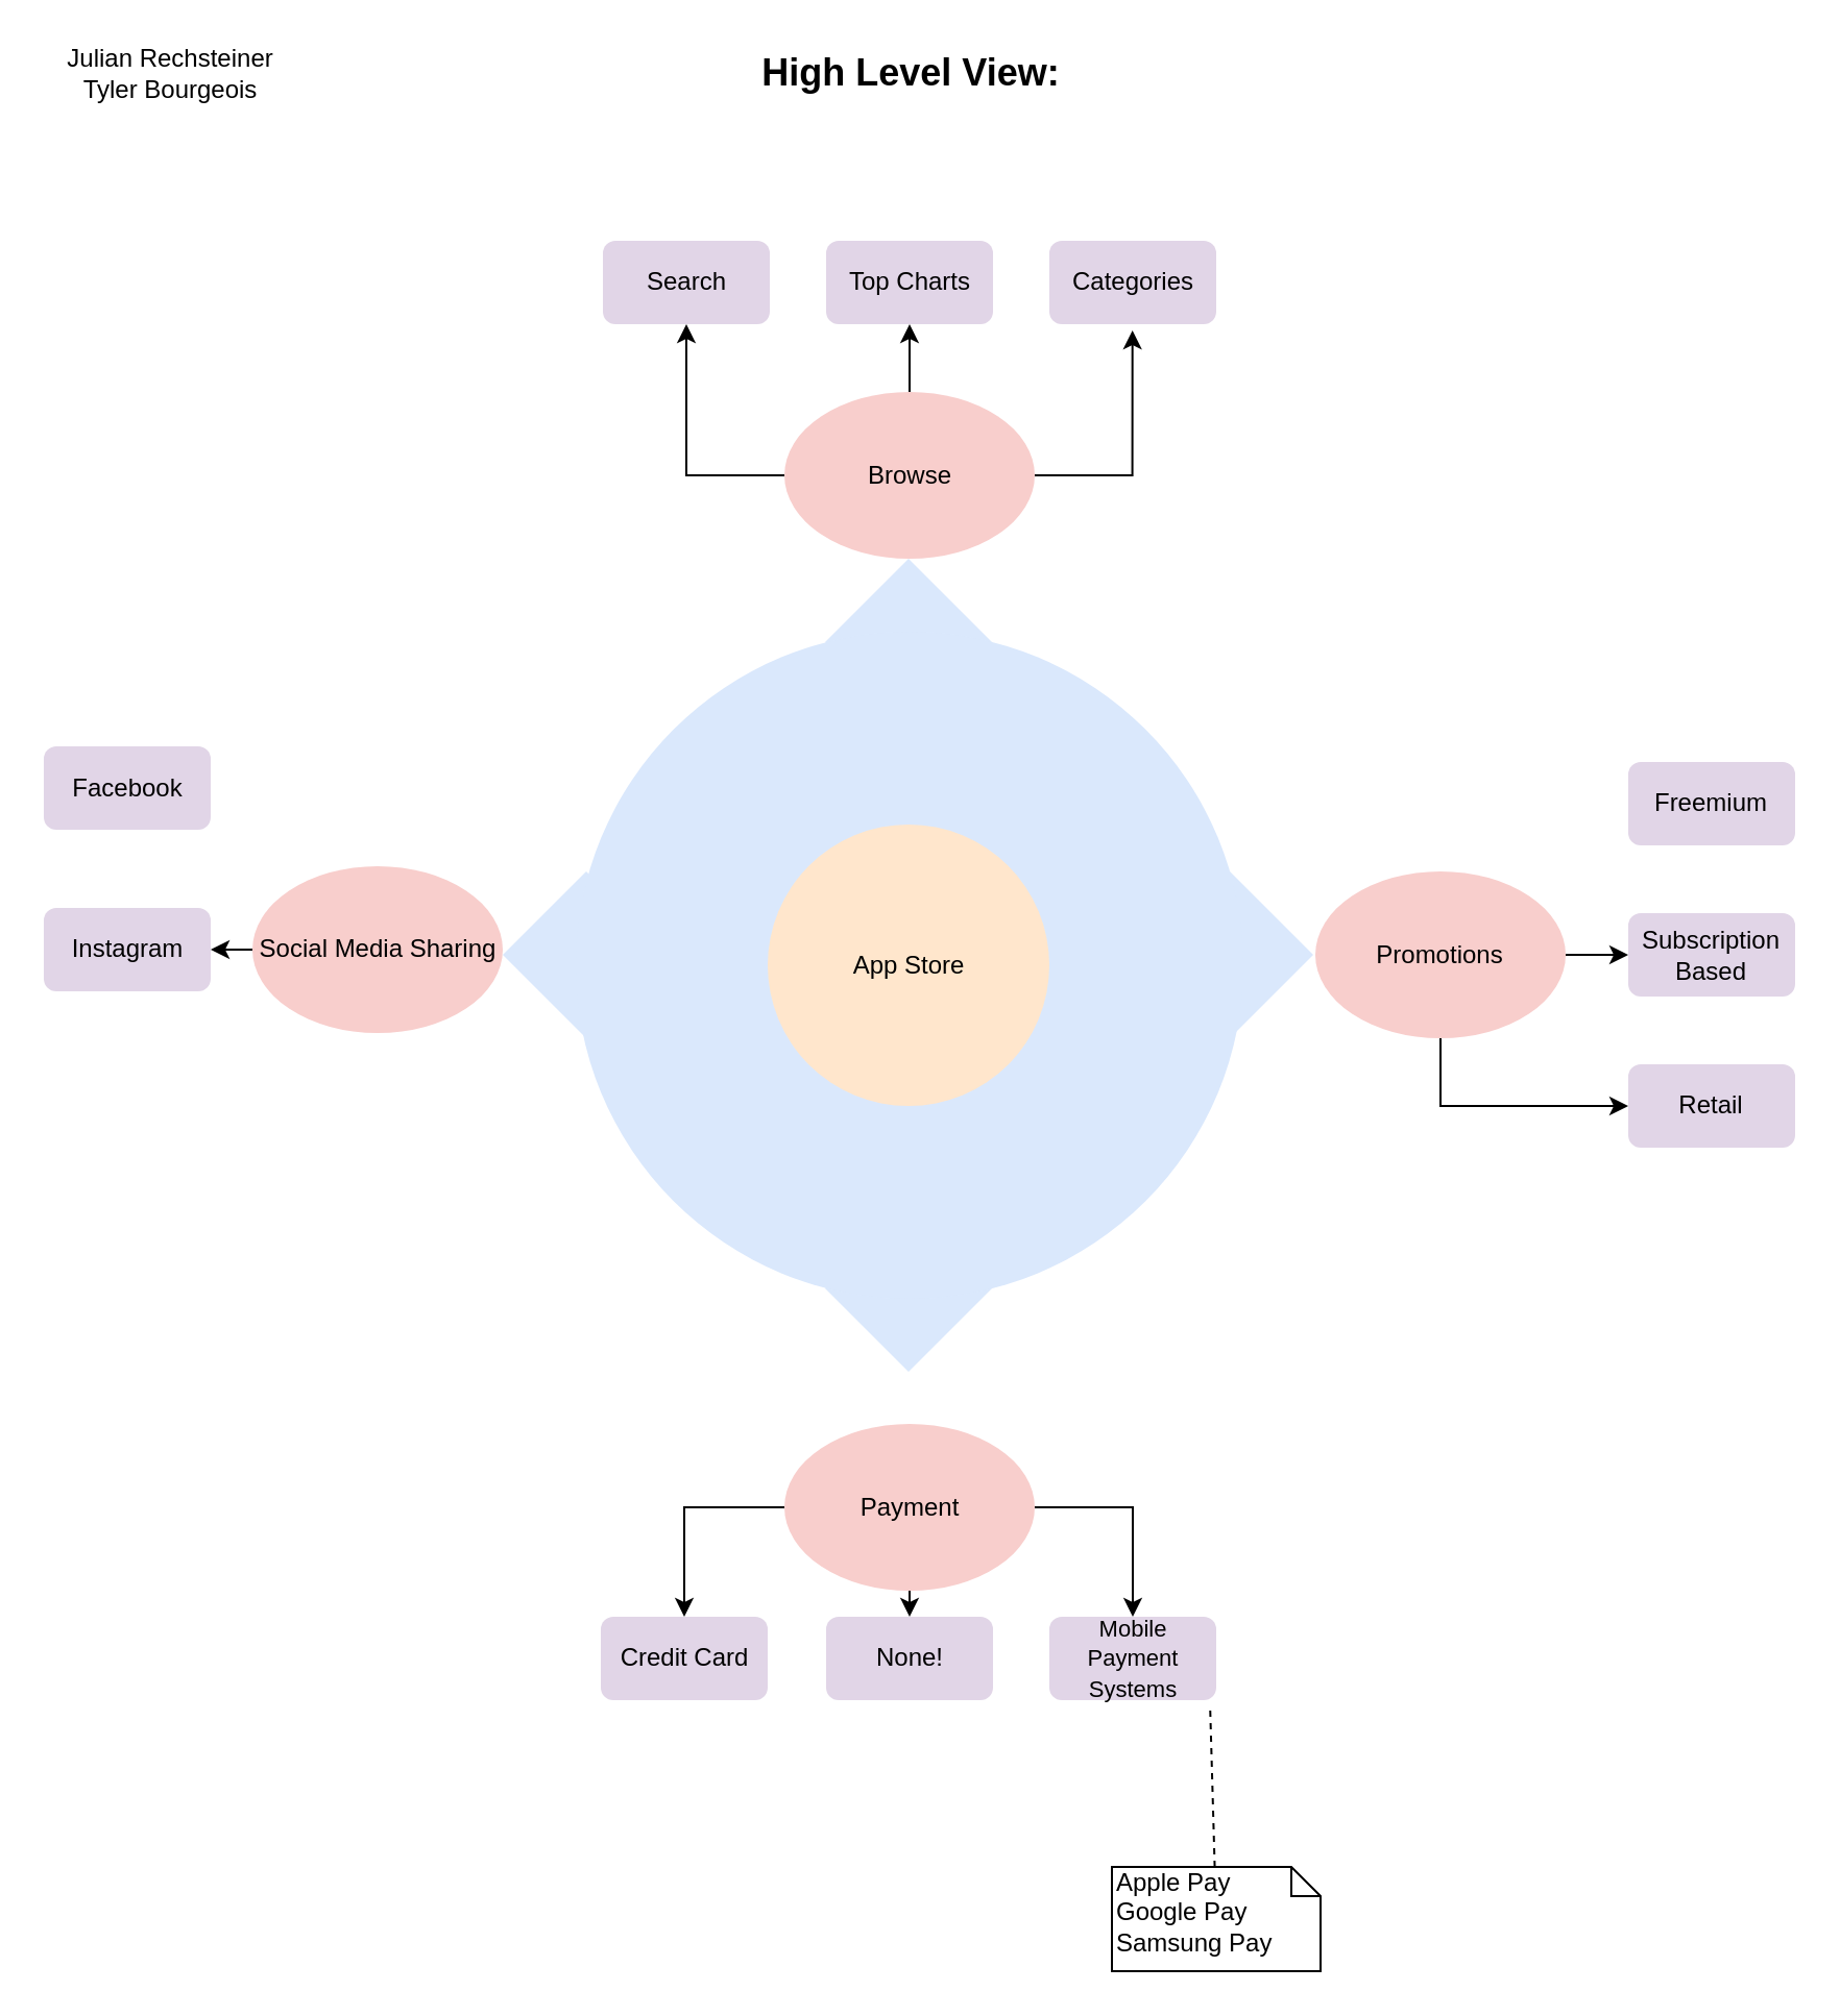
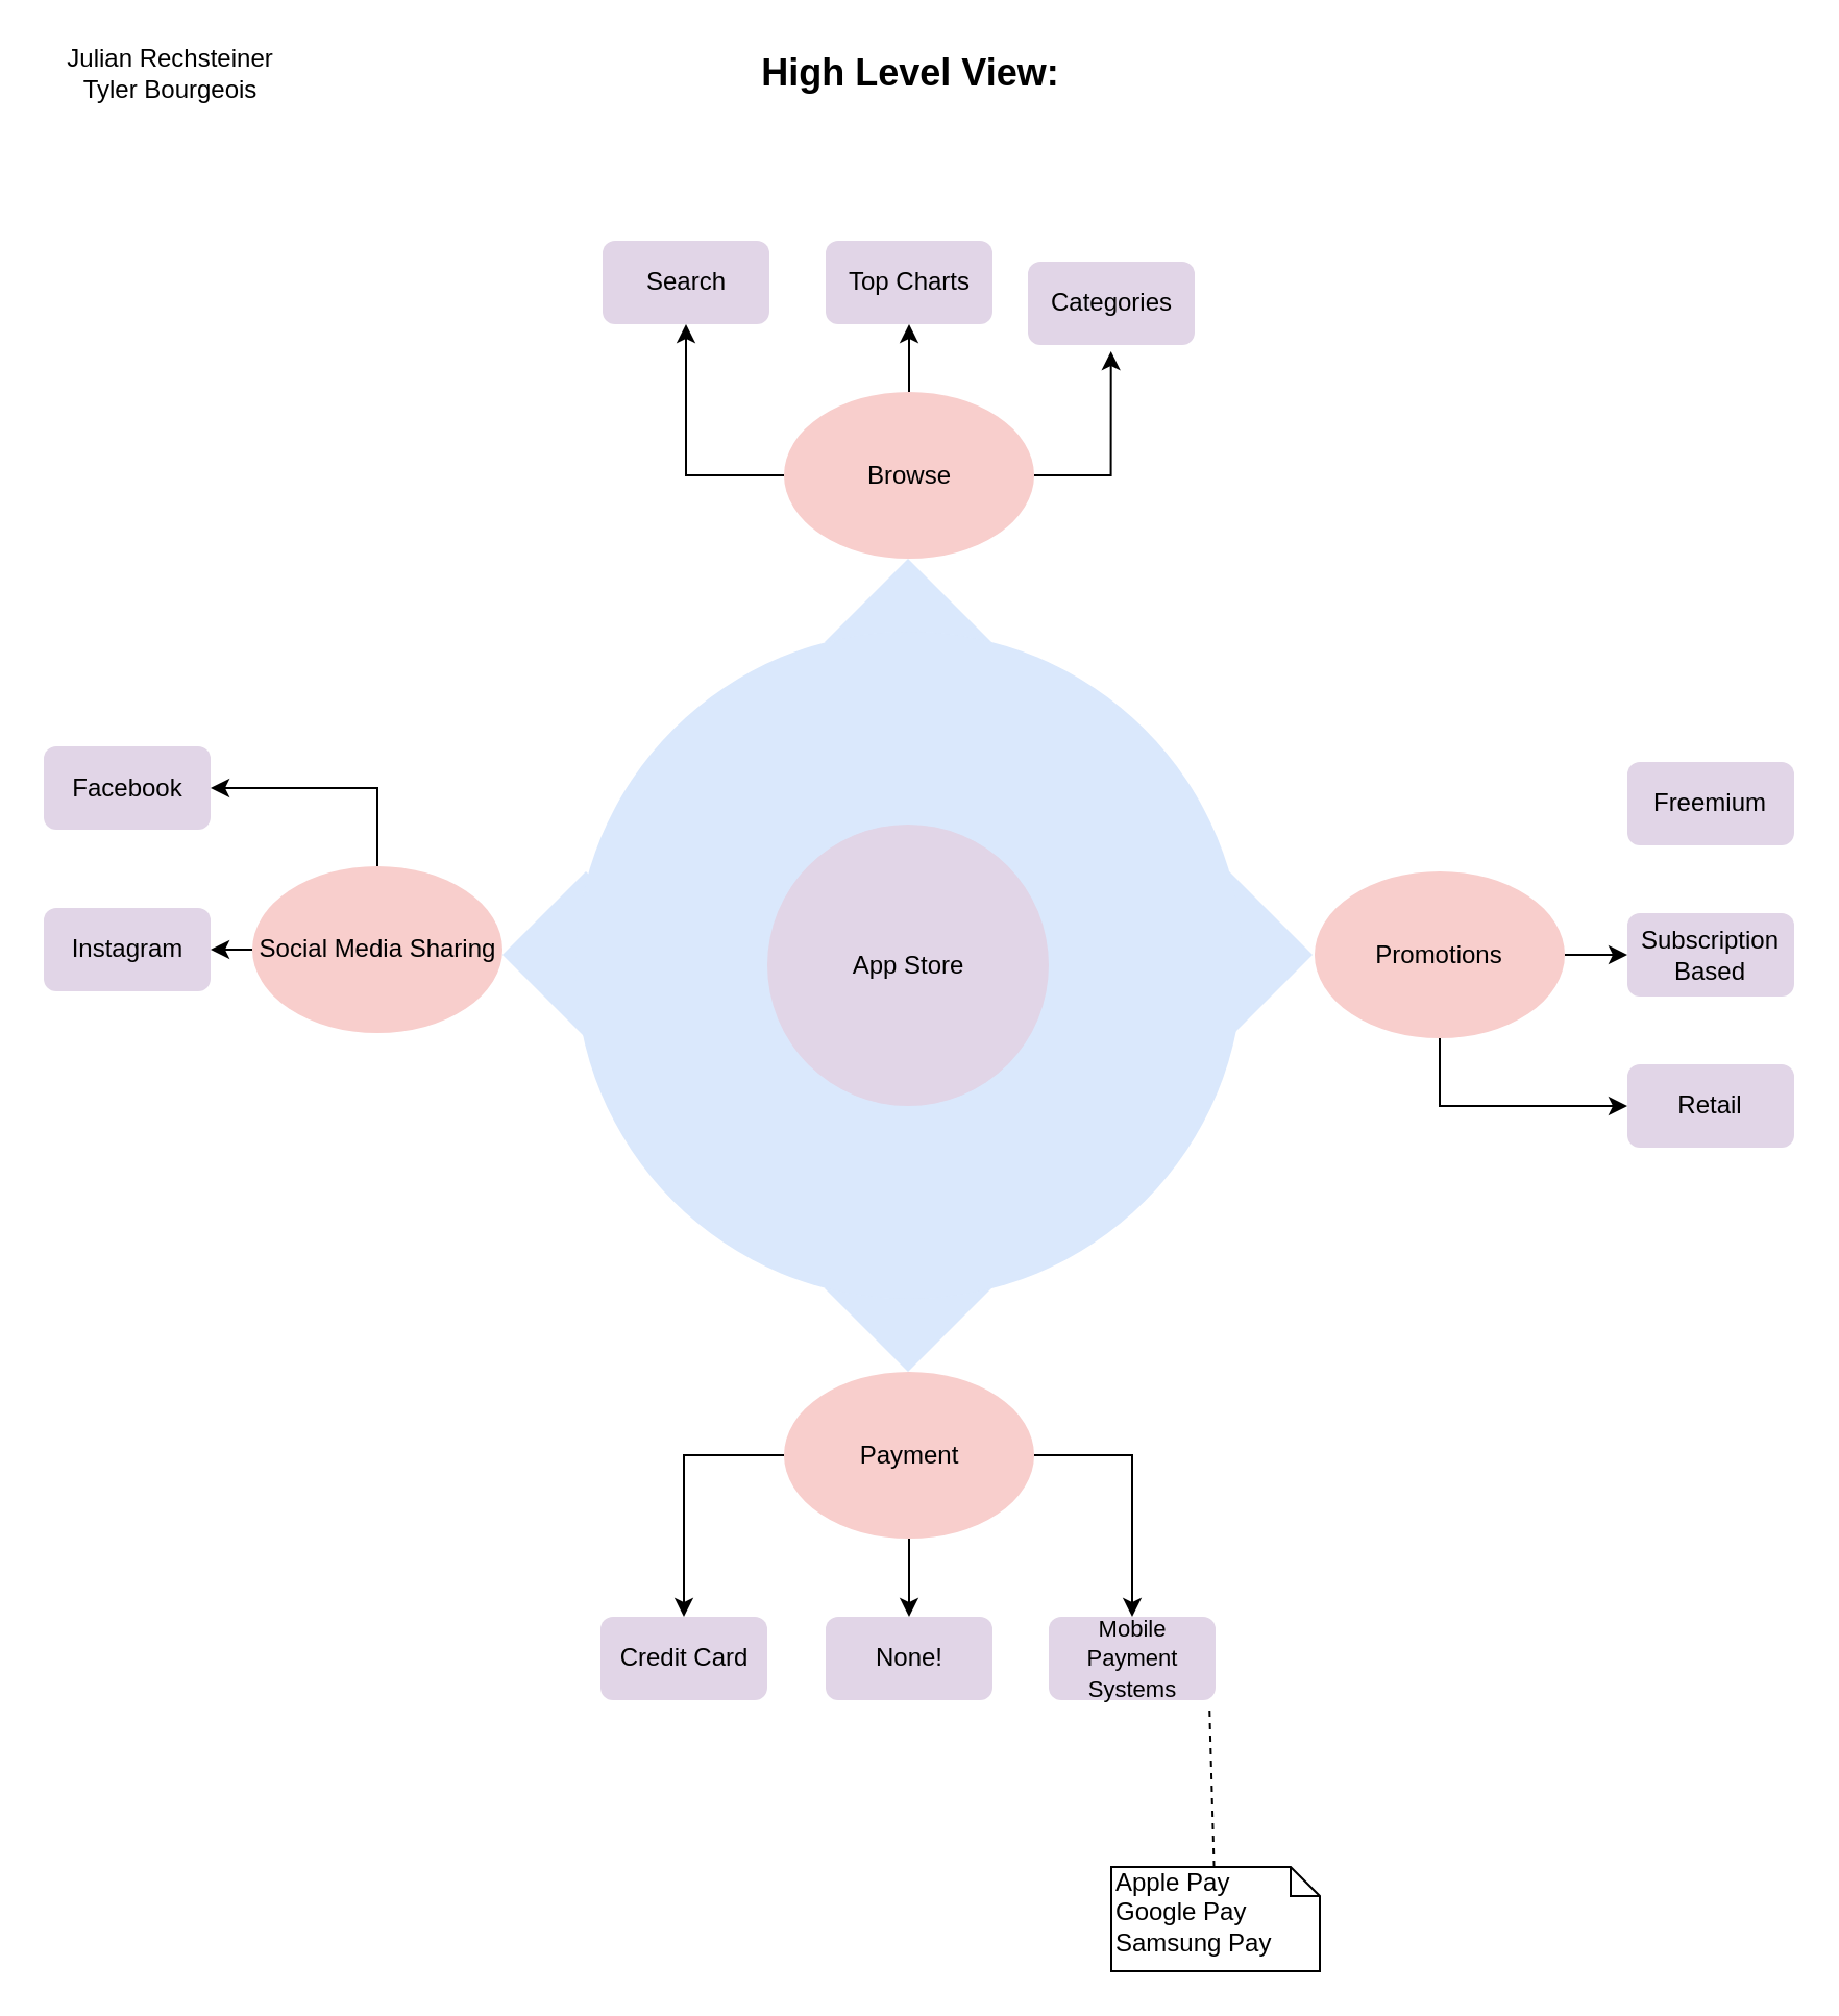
  <mxCell id="0" />
  <mxCell id="1" parent="0" />
  <mxCell id="2" value="" style="rhombus;whiteSpace=wrap;html=1;fillColor=#dae8fc;strokeColor=none;" parent="1" vertex="1"><mxGeometry x="549" y="417.5" width="80" height="80" as="geometry" /></mxCell>
  <mxCell id="3" value="" style="rhombus;whiteSpace=wrap;html=1;fillColor=#dae8fc;strokeColor=none;" parent="1" vertex="1"><mxGeometry x="240.5" y="417.5" width="80" height="80" as="geometry" /></mxCell>
  <mxCell id="4" value="" style="rhombus;whiteSpace=wrap;html=1;fillColor=#dae8fc;strokeColor=none;" parent="1" vertex="1"><mxGeometry x="395" y="267.5" width="80" height="80" as="geometry" /></mxCell>
  <mxCell id="5" value="" style="rhombus;whiteSpace=wrap;html=1;fillColor=#dae8fc;strokeColor=none;" parent="1" vertex="1"><mxGeometry x="395" y="577.5" width="80" height="80" as="geometry" /></mxCell>
  <mxCell id="6" value="" style="ellipse;whiteSpace=wrap;html=1;aspect=fixed;fillColor=#dae8fc;strokeColor=none;" parent="1" vertex="1"><mxGeometry x="275.5" y="302.5" width="320" height="320" as="geometry" /></mxCell>
- <mxCell id="7" value="App Store" style="ellipse;whiteSpace=wrap;html=1;aspect=fixed;fillColor=#ffe6cc;strokeColor=none;" parent="1" vertex="1"><mxGeometry x="367.5" y="395" width="135" height="135" as="geometry" /></mxCell>
- <mxCell id="8" value="Categories" style="rounded=1;whiteSpace=wrap;html=1;align=center;fillColor=#e1d5e7;strokeColor=none;" parent="1" vertex="1"><mxGeometry x="502.5" y="115" width="80" height="40" as="geometry" /></mxCell>
+ <mxCell id="7" value="App Store" style="ellipse;whiteSpace=wrap;html=1;aspect=fixed;fillColor=#e1d5e7;strokeColor=none;" parent="1" vertex="1"><mxGeometry x="367.5" y="395" width="135" height="135" as="geometry" /></mxCell>
+ <mxCell id="8" value="Categories" style="rounded=1;whiteSpace=wrap;html=1;align=center;fillColor=#e1d5e7;strokeColor=none;" parent="1" vertex="1"><mxGeometry x="492.5" y="125" width="80" height="40" as="geometry" /></mxCell>
  <mxCell id="9" value="Top Charts" style="rounded=1;whiteSpace=wrap;html=1;align=center;fillColor=#e1d5e7;strokeColor=none;" parent="1" vertex="1"><mxGeometry x="395.5" y="115" width="80" height="40" as="geometry" /></mxCell>
  <mxCell id="10" value="Search" style="rounded=1;whiteSpace=wrap;html=1;align=center;fillColor=#e1d5e7;strokeColor=none;" parent="1" vertex="1"><mxGeometry x="288.5" y="115" width="80" height="40" as="geometry" /></mxCell>
  <mxCell id="11" value="Retail" style="rounded=1;whiteSpace=wrap;html=1;align=center;fillColor=#e1d5e7;strokeColor=none;" parent="1" vertex="1"><mxGeometry x="780" y="510" width="80" height="40" as="geometry" /></mxCell>
  <mxCell id="12" value="Freemium" style="rounded=1;whiteSpace=wrap;html=1;align=center;fillColor=#e1d5e7;strokeColor=none;" parent="1" vertex="1"><mxGeometry x="780" y="365" width="80" height="40" as="geometry" /></mxCell>
  <mxCell id="13" value="Subscription Based" style="rounded=1;whiteSpace=wrap;html=1;align=center;fillColor=#e1d5e7;strokeColor=none;" parent="1" vertex="1"><mxGeometry x="780" y="437.5" width="80" height="40" as="geometry" /></mxCell>
  <mxCell id="14" value="Facebook" style="rounded=1;whiteSpace=wrap;html=1;align=center;fillColor=#e1d5e7;strokeColor=none;" parent="1" vertex="1"><mxGeometry x="20.5" y="357.5" width="80" height="40" as="geometry" /></mxCell>
  <mxCell id="15" value="Instagram" style="rounded=1;whiteSpace=wrap;html=1;align=center;fillColor=#e1d5e7;strokeColor=none;" parent="1" vertex="1"><mxGeometry x="20.5" y="435" width="80" height="40" as="geometry" /></mxCell>
  <mxCell id="16" value="Credit Card" style="rounded=1;whiteSpace=wrap;html=1;align=center;fillColor=#e1d5e7;strokeColor=none;" parent="1" vertex="1"><mxGeometry x="287.5" y="775" width="80" height="40" as="geometry" /></mxCell>
  <mxCell id="17" value="&lt;font style=&quot;font-size: 11px&quot;&gt;Mobile Payment Systems&lt;/font&gt;" style="rounded=1;whiteSpace=wrap;html=1;align=center;fillColor=#e1d5e7;strokeColor=none;" parent="1" vertex="1"><mxGeometry x="502.5" y="775" width="80" height="40" as="geometry" /></mxCell>
  <mxCell id="18" value="None!" style="rounded=1;whiteSpace=wrap;html=1;align=center;fillColor=#e1d5e7;strokeColor=none;" parent="1" vertex="1"><mxGeometry x="395.5" y="775" width="80" height="40" as="geometry" /></mxCell>
  <mxCell id="19" value="&lt;font style=&quot;font-size: 12px&quot;&gt;Apple Pay&lt;br&gt;Google Pay&lt;br&gt;Samsung Pay&lt;br&gt;&lt;/font&gt;" style="shape=note;whiteSpace=wrap;html=1;size=14;verticalAlign=top;align=left;spacingTop=-6;fontSize=8;" parent="1" vertex="1"><mxGeometry x="532.5" y="895" width="100" height="50" as="geometry" /></mxCell>
  <mxCell id="20" value="" style="endArrow=none;dashed=1;html=1;fontSize=8;entryX=0.963;entryY=1.05;entryDx=0;entryDy=0;entryPerimeter=0;" parent="1" source="19" target="17" edge="1"><mxGeometry width="50" height="50" relative="1" as="geometry"><mxPoint x="890" y="700" as="sourcePoint" /><mxPoint x="940" y="650" as="targetPoint" /></mxGeometry></mxCell>
  <mxCell id="21" style="edgeStyle=orthogonalEdgeStyle;rounded=0;orthogonalLoop=1;jettySize=auto;html=1;exitX=1;exitY=0.5;exitDx=0;exitDy=0;entryX=0.498;entryY=1.075;entryDx=0;entryDy=0;entryPerimeter=0;startArrow=none;startFill=0;endArrow=classic;endFill=1;" parent="1" source="24" target="8" edge="1"><mxGeometry relative="1" as="geometry" /></mxCell>
  <mxCell id="22" style="edgeStyle=orthogonalEdgeStyle;rounded=0;orthogonalLoop=1;jettySize=auto;html=1;exitX=0.5;exitY=0;exitDx=0;exitDy=0;entryX=0.5;entryY=1;entryDx=0;entryDy=0;startArrow=none;startFill=0;endArrow=classic;endFill=1;" parent="1" source="24" target="9" edge="1"><mxGeometry relative="1" as="geometry" /></mxCell>
  <mxCell id="23" style="edgeStyle=orthogonalEdgeStyle;rounded=0;orthogonalLoop=1;jettySize=auto;html=1;exitX=0;exitY=0.5;exitDx=0;exitDy=0;entryX=0.5;entryY=1;entryDx=0;entryDy=0;startArrow=none;startFill=0;endArrow=classic;endFill=1;" parent="1" source="24" target="10" edge="1"><mxGeometry relative="1" as="geometry" /></mxCell>
  <mxCell id="24" value="Browse" style="ellipse;whiteSpace=wrap;html=1;strokeColor=none;fillColor=#f8cecc;" parent="1" vertex="1"><mxGeometry x="375.5" y="187.5" width="120" height="80" as="geometry" /></mxCell>
  <mxCell id="25" style="edgeStyle=orthogonalEdgeStyle;rounded=0;orthogonalLoop=1;jettySize=auto;html=1;exitX=1;exitY=0.5;exitDx=0;exitDy=0;entryX=0;entryY=0.5;entryDx=0;entryDy=0;startArrow=none;startFill=0;endArrow=classic;endFill=1;" parent="1" source="27" target="13" edge="1"><mxGeometry relative="1" as="geometry" /></mxCell>
  <mxCell id="26" style="edgeStyle=orthogonalEdgeStyle;rounded=0;orthogonalLoop=1;jettySize=auto;html=1;exitX=0.5;exitY=1;exitDx=0;exitDy=0;entryX=0;entryY=0.5;entryDx=0;entryDy=0;startArrow=none;startFill=0;endArrow=classic;endFill=1;" parent="1" source="27" target="11" edge="1"><mxGeometry relative="1" as="geometry" /></mxCell>
  <mxCell id="27" value="Promotions" style="ellipse;whiteSpace=wrap;html=1;strokeColor=none;fillColor=#f8cecc;" parent="1" vertex="1"><mxGeometry x="630" y="417.5" width="120" height="80" as="geometry" /></mxCell>
  <mxCell id="28" style="edgeStyle=orthogonalEdgeStyle;rounded=0;orthogonalLoop=1;jettySize=auto;html=1;exitX=1;exitY=0.5;exitDx=0;exitDy=0;entryX=0.5;entryY=0;entryDx=0;entryDy=0;startArrow=none;startFill=0;endArrow=classic;endFill=1;" parent="1" source="31" target="17" edge="1"><mxGeometry relative="1" as="geometry" /></mxCell>
  <mxCell id="29" style="edgeStyle=orthogonalEdgeStyle;rounded=0;orthogonalLoop=1;jettySize=auto;html=1;exitX=0.5;exitY=1;exitDx=0;exitDy=0;entryX=0.5;entryY=0;entryDx=0;entryDy=0;startArrow=none;startFill=0;endArrow=classic;endFill=1;" parent="1" source="31" target="18" edge="1"><mxGeometry relative="1" as="geometry" /></mxCell>
  <mxCell id="30" style="edgeStyle=orthogonalEdgeStyle;rounded=0;orthogonalLoop=1;jettySize=auto;html=1;exitX=0;exitY=0.5;exitDx=0;exitDy=0;entryX=0.5;entryY=0;entryDx=0;entryDy=0;startArrow=none;startFill=0;endArrow=classic;endFill=1;" parent="1" source="31" target="16" edge="1"><mxGeometry relative="1" as="geometry" /></mxCell>
- <mxCell id="31" value="Payment" style="ellipse;whiteSpace=wrap;html=1;strokeColor=none;fillColor=#f8cecc;" parent="1" vertex="1"><mxGeometry x="375.5" y="682.5" width="120" height="80" as="geometry" /></mxCell>
+ <mxCell id="31" value="Payment" style="ellipse;whiteSpace=wrap;html=1;strokeColor=none;fillColor=#f8cecc;" parent="1" vertex="1"><mxGeometry x="375.5" y="657.5" width="120" height="80" as="geometry" /></mxCell>
  <mxCell id="32" style="edgeStyle=orthogonalEdgeStyle;rounded=0;orthogonalLoop=1;jettySize=auto;html=1;exitX=0;exitY=0.5;exitDx=0;exitDy=0;entryX=1;entryY=0.5;entryDx=0;entryDy=0;startArrow=none;startFill=0;endArrow=classic;endFill=1;" parent="1" source="34" target="15" edge="1"><mxGeometry relative="1" as="geometry" /></mxCell>
+ <mxCell id="33" style="edgeStyle=orthogonalEdgeStyle;rounded=0;orthogonalLoop=1;jettySize=auto;html=1;exitX=0.5;exitY=0;exitDx=0;exitDy=0;entryX=1;entryY=0.5;entryDx=0;entryDy=0;startArrow=none;startFill=0;endArrow=classic;endFill=1;" parent="1" source="34" target="14" edge="1"><mxGeometry relative="1" as="geometry" /></mxCell>
  <mxCell id="34" value="Social Media Sharing" style="ellipse;whiteSpace=wrap;html=1;strokeColor=none;fillColor=#f8cecc;" parent="1" vertex="1"><mxGeometry x="120.5" y="415" width="120" height="80" as="geometry" /></mxCell>
  <mxCell id="35" value="&lt;b&gt;&lt;font style=&quot;font-size: 18px&quot;&gt;High Level View:&lt;/font&gt;&lt;/b&gt;" style="text;html=1;align=center;verticalAlign=middle;resizable=0;points=[];;autosize=1;" parent="1" vertex="1"><mxGeometry x="355.5" y="25" width="160" height="20" as="geometry" /></mxCell>
  <mxCell id="36" value="Julian Rechsteiner&lt;br&gt;Tyler Bourgeois" style="text;html=1;align=center;verticalAlign=middle;resizable=0;points=[];;autosize=1;" parent="1" vertex="1"><mxGeometry x="26" y="20" width="110" height="30" as="geometry" /></mxCell>
